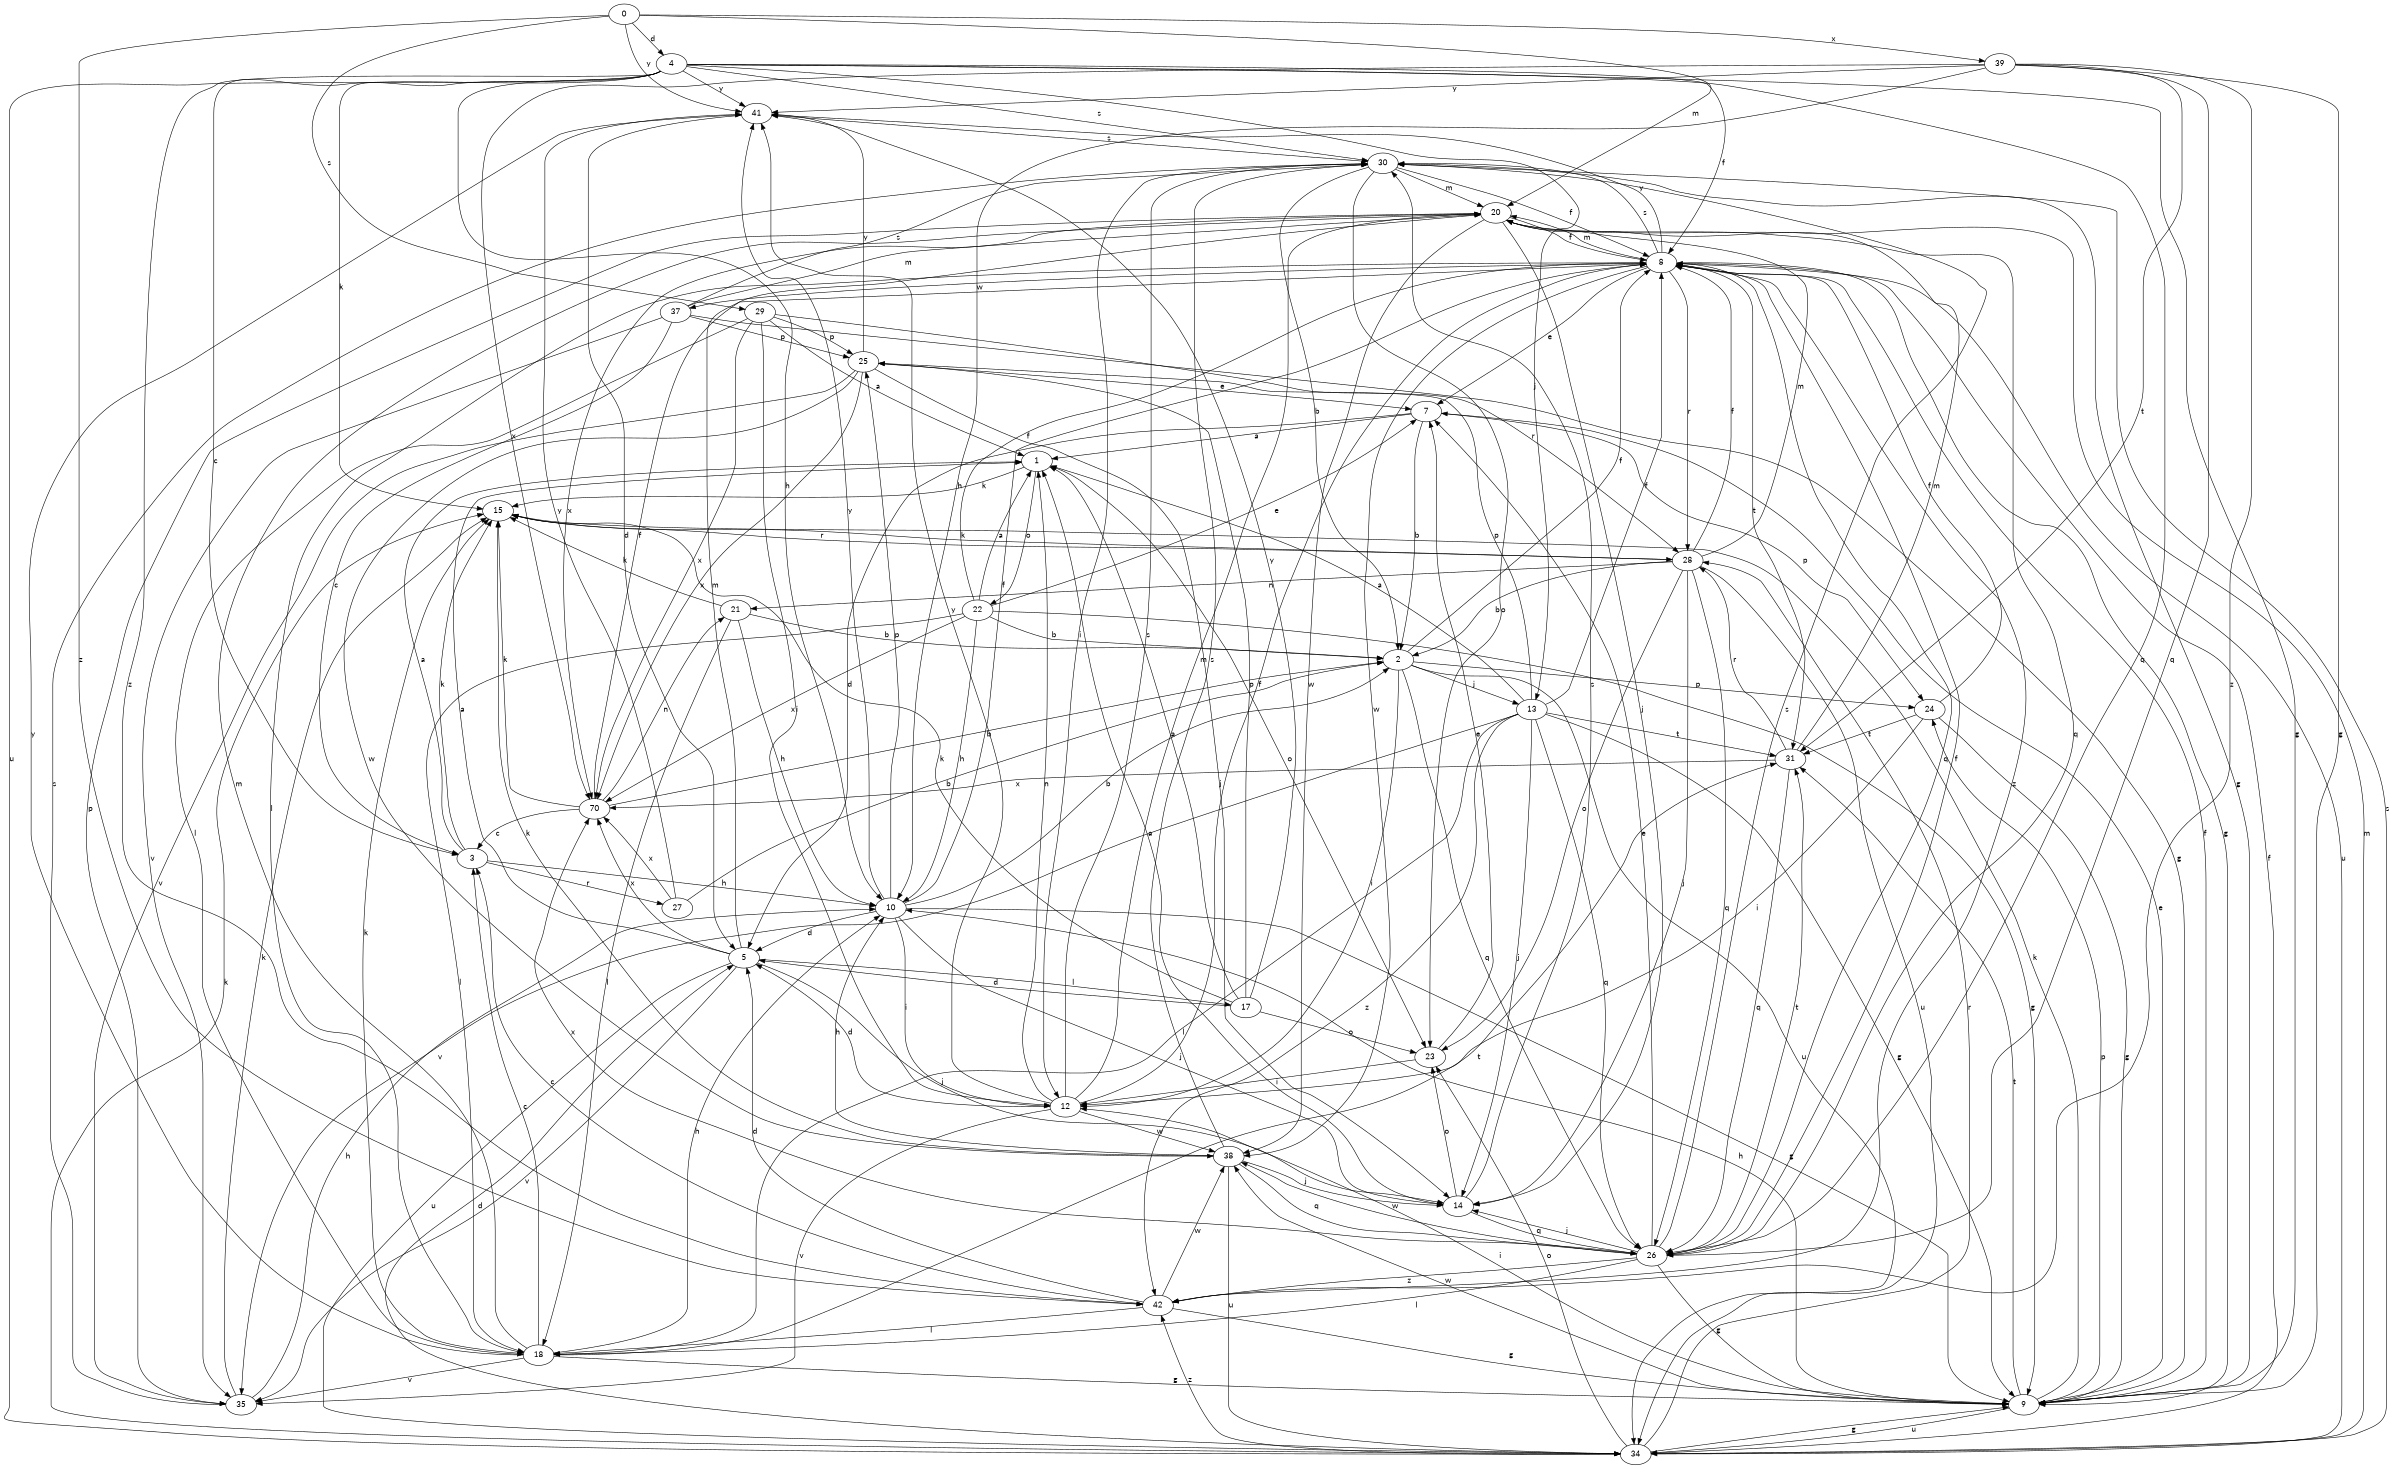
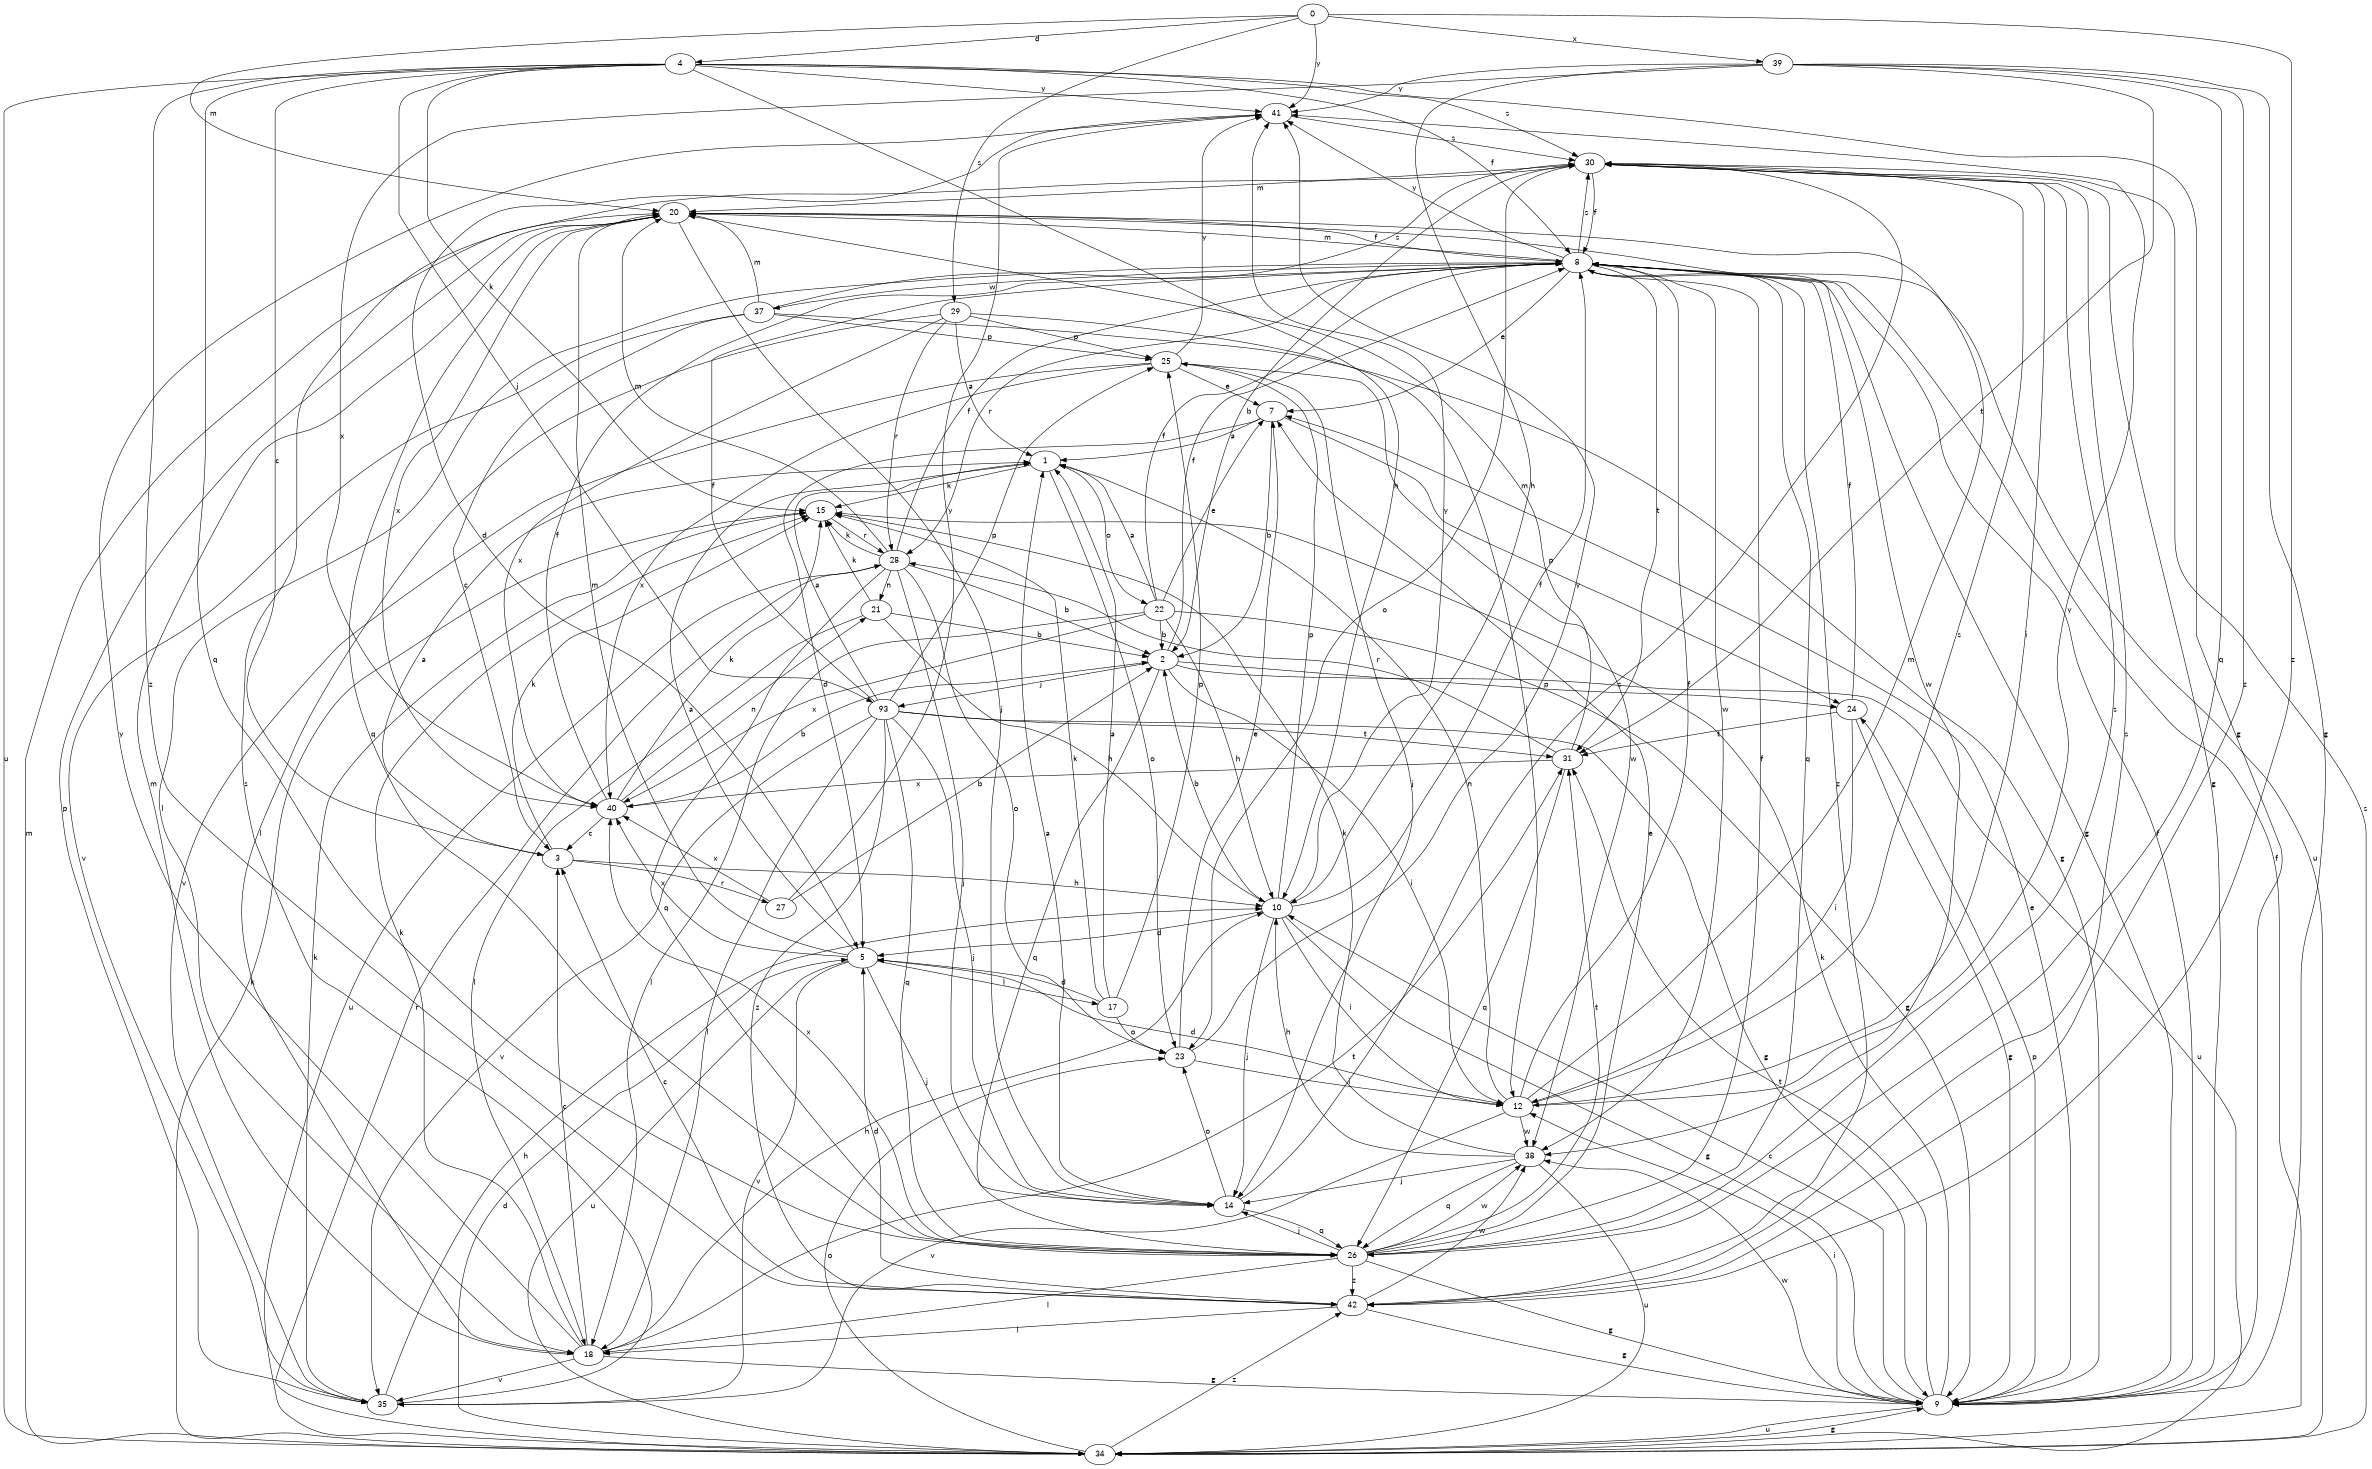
  strict digraph {
    fontname=Lato
    node [fontname=Lato]
    edge [fontname=Lato]
    0
    4
    20
    29
    39
    41
    42
    15
    8
-   13
+   13 [label=93]
    26
    34
    3
    10
    9
    30
    14
    35
-   40 [label=70]
+   40
    38
    1
    12
    18
    28
    25
    31
    5
    22
    23
    2
    7
    24
    37
    27
    17
    21
    0 -> 4 [label=d]
    0 -> 20 [label=m]
    0 -> 29 [label=s]
    0 -> 39 [label=x]
    0 -> 41 [label=y]
    0 -> 42 [label=z]
    4 -> 41 [label=y]
    4 -> 42 [label=z]
    4 -> 15 [label=k]
    4 -> 8 [label=f]
    4 -> 13 [label=j]
    4 -> 26 [label=q]
    4 -> 34 [label=u]
    4 -> 3 [label=c]
    4 -> 10 [label=h]
    4 -> 9 [label=g]
    4 -> 30 [label=s]
    20 -> 8 [label=f]
    20 -> 26 [label=q]
    20 -> 14 [label=j]
    20 -> 35 [label=p]
    20 -> 40 [label=x]
    20 -> 38 [label=w]
    29 -> 40 [label=x]
    29 -> 1 [label=a]
    29 -> 12 [label=i]
    29 -> 18 [label=l]
    29 -> 28 [label=r]
    29 -> 25 [label=p]
    39 -> 41 [label=y]
    39 -> 42 [label=z]
    39 -> 26 [label=q]
    39 -> 10 [label=h]
    39 -> 9 [label=g]
    39 -> 40 [label=x]
    39 -> 31 [label=t]
    41 -> 30 [label=s]
    41 -> 5 [label=d]
    42 -> 3 [label=c]
    42 -> 9 [label=g]
    42 -> 38 [label=w]
    42 -> 18 [label=l]
    42 -> 5 [label=d]
    15 -> 28 [label=r]
    8 -> 20 [label=m]
    8 -> 41 [label=y]
    8 -> 42 [label=z]
    8 -> 26 [label=q]
    8 -> 34 [label=u]
    8 -> 9 [label=g]
    8 -> 30 [label=s]
    8 -> 38 [label=w]
    8 -> 18 [label=l]
    8 -> 28 [label=r]
    8 -> 31 [label=t]
    8 -> 7 [label=e]
    8 -> 37 [label=w]
    13 -> 42 [label=z]
    13 -> 8 [label=f]
    13 -> 26 [label=q]
    13 -> 9 [label=g]
    13 -> 14 [label=j]
    13 -> 35 [label=v]
    13 -> 1 [label=a]
    13 -> 18 [label=l]
    13 -> 25 [label=p]
    13 -> 31 [label=t]
    26 -> 42 [label=z]
    26 -> 8 [label=f]
    26 -> 9 [label=g]
    26 -> 30 [label=s]
    26 -> 14 [label=j]
    26 -> 40 [label=x]
    26 -> 38 [label=w]
    26 -> 18 [label=l]
    26 -> 31 [label=t]
    26 -> 7 [label=e]
    34 -> 20 [label=m]
    34 -> 42 [label=z]
    34 -> 15 [label=k]
    34 -> 8 [label=f]
    34 -> 9 [label=g]
    34 -> 30 [label=s]
    34 -> 28 [label=r]
    34 -> 5 [label=d]
    34 -> 23 [label=o]
    3 -> 15 [label=k]
    3 -> 10 [label=h]
    3 -> 1 [label=a]
    3 -> 27 [label=r]
    10 -> 41 [label=y]
    10 -> 8 [label=f]
    10 -> 9 [label=g]
    10 -> 14 [label=j]
    10 -> 12 [label=i]
    10 -> 25 [label=p]
    10 -> 5 [label=d]
    10 -> 2 [label=b]
    9 -> 15 [label=k]
    9 -> 8 [label=f]
    9 -> 34 [label=u]
-   9 -> 10 [label=h]
+   9 -> 10 [label=c]
    9 -> 38 [label=w]
    9 -> 12 [label=i]
    9 -> 31 [label=t]
    9 -> 7 [label=e]
    9 -> 24 [label=p]
    30 -> 20 [label=m]
    30 -> 8 [label=f]
    30 -> 9 [label=g]
    30 -> 12 [label=i]
    30 -> 23 [label=o]
    30 -> 2 [label=b]
    14 -> 26 [label=q]
    14 -> 30 [label=s]
    14 -> 1 [label=a]
    14 -> 23 [label=o]
    35 -> 15 [label=k]
    35 -> 10 [label=h]
    35 -> 30 [label=s]
    40 -> 15 [label=k]
    40 -> 8 [label=f]
    40 -> 3 [label=c]
    40 -> 2 [label=b]
    40 -> 21 [label=n]
    38 -> 15 [label=k]
    38 -> 26 [label=q]
    38 -> 34 [label=u]
    38 -> 10 [label=h]
-   38 -> 30 [label=s]
+   42 -> 30 [label=s]
    38 -> 14 [label=j]
    1 -> 15 [label=k]
    1 -> 22 [label=o]
    1 -> 23 [label=o]
    12 -> 20 [label=m]
    12 -> 41 [label=y]
    12 -> 8 [label=f]
    12 -> 30 [label=s]
    12 -> 35 [label=v]
    12 -> 38 [label=w]
    12 -> 1 [label=n]
    12 -> 5 [label=d]
    18 -> 20 [label=m]
    18 -> 41 [label=y]
    18 -> 15 [label=k]
    18 -> 3 [label=c]
    18 -> 10 [label=h]
    18 -> 9 [label=g]
    18 -> 35 [label=v]
    18 -> 31 [label=t]
    28 -> 20 [label=m]
    28 -> 15 [label=k]
    28 -> 8 [label=f]
    28 -> 26 [label=q]
    28 -> 34 [label=u]
    28 -> 14 [label=j]
    28 -> 23 [label=o]
    28 -> 2 [label=b]
    28 -> 21 [label=n]
    25 -> 41 [label=y]
    25 -> 14 [label=j]
    25 -> 35 [label=v]
    25 -> 40 [label=x]
    25 -> 38 [label=w]
    25 -> 7 [label=e]
    31 -> 20 [label=m]
    31 -> 26 [label=q]
    31 -> 40 [label=x]
    31 -> 28 [label=r]
    5 -> 20 [label=m]
    5 -> 34 [label=u]
    5 -> 14 [label=j]
    5 -> 35 [label=v]
    5 -> 40 [label=x]
    5 -> 1 [label=a]
    5 -> 17 [label=l]
    22 -> 8 [label=f]
    22 -> 10 [label=h]
    22 -> 9 [label=g]
    22 -> 40 [label=x]
    22 -> 1 [label=a]
    22 -> 18 [label=l]
    22 -> 2 [label=b]
    22 -> 7 [label=e]
    23 -> 12 [label=i]
    23 -> 7 [label=e]
    2 -> 8 [label=f]
    2 -> 13 [label=j]
    2 -> 26 [label=q]
    2 -> 34 [label=u]
    2 -> 12 [label=i]
    2 -> 24 [label=p]
    7 -> 1 [label=a]
    7 -> 5 [label=d]
    7 -> 2 [label=b]
    7 -> 24 [label=p]
    24 -> 8 [label=f]
    24 -> 9 [label=g]
    24 -> 12 [label=i]
    24 -> 31 [label=t]
    37 -> 20 [label=m]
    37 -> 3 [label=c]
    37 -> 9 [label=g]
    37 -> 30 [label=s]
    37 -> 35 [label=v]
    37 -> 25 [label=p]
    27 -> 41 [label=y]
    27 -> 40 [label=x]
    27 -> 2 [label=b]
-   17 -> 41 [label=y]
+   23 -> 41 [label=y]
    17 -> 15 [label=k]
    17 -> 1 [label=a]
    17 -> 25 [label=p]
    17 -> 5 [label=d]
    17 -> 23 [label=o]
    21 -> 15 [label=k]
    21 -> 10 [label=h]
    21 -> 18 [label=l]
    21 -> 2 [label=b]
  }
